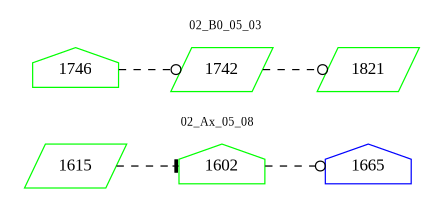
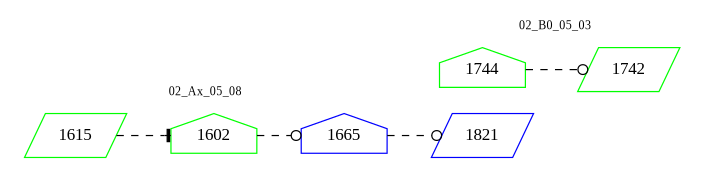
  digraph {
    fontname="Liberation Serif"
    rankdir=LR
    node [color=green fontname="Liberation Serif" shape=parallelogram]
    edge [arrowhead=odot color=black fontname="Liberation Serif" style=dashed]
    n1 [label=1615]
    n2 [label=1602 shape=house]
    n3 [color=blue label=1665 shape=house]
-   n4 [label=1746 shape=house]
+   n4 [label=1744 shape=house]
    n5 [label=1742]
-   n6 [label=1821]
+   n6 [color=blue label=1821]
    subgraph cluster_1 {
      color=white
      fontsize=10
      label="02_Ax_05_08"
      n1
      n2
      n3
    }
    subgraph cluster_2 {
      color=white
      fontsize=10
      label="02_B0_05_03"
      n4
      n5
      n6
    }
    n1 -> n2 [arrowhead=tee]
    n2 -> n3
    n4 -> n5
-   n5 -> n6
+   n3 -> n6
  }
